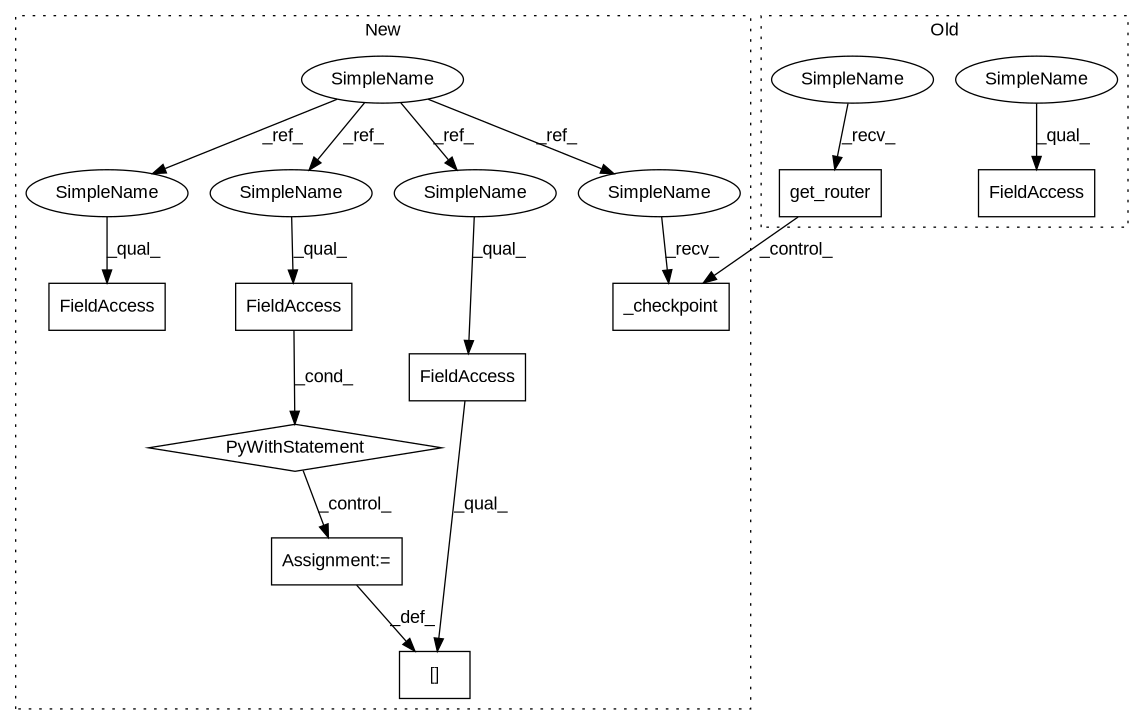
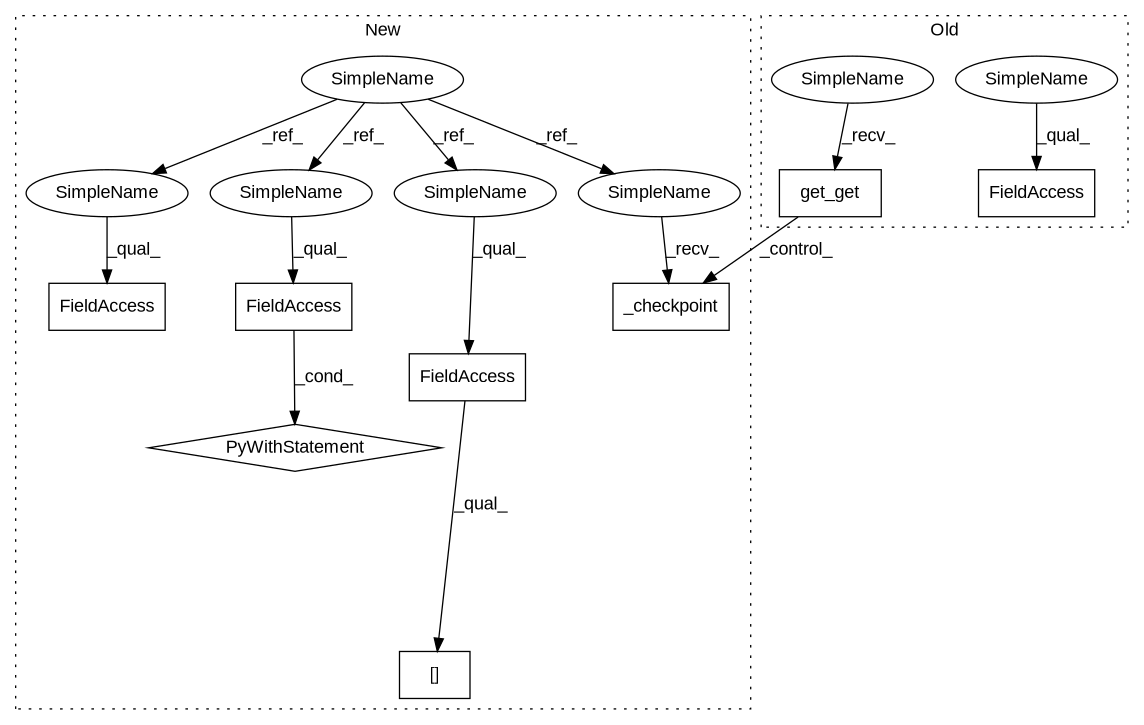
  digraph {
    fontname="Liberation Sans"
    node [a=42 fontname="Liberation Sans" l=4 s=10165 shape=box]
    edge [fontname="Liberation Sans"]
-   n1 [a=32 l=12 label=get_router s=10327]
+   n1 [a=32 l=12 label=get_get s=10327]
    n2 [a=22 l=18 label=FieldAccess]
    n3 [label=SimpleName shape=ellipse]
    n4 [label=SimpleName s=10322 shape=ellipse]
    n5 [a=2 l="14,1" label="[]" s="13578,13603"]
    n6 [a=22 l=13 label=FieldAccess s=13578]
    n7 [label=SimpleName s=13282 shape=ellipse]
    n8 [a=22 l=15 label=FieldAccess s=13446]
    n9 [a=32 l=13 label=_checkpoint s=13777]
    n10 [a=104 l="10,2" label=PyWithStatement s="13436,13461" shape=diamond]
    n11 [a=22 l=11 label=FieldAccess s=13873]
-   n12 [a=7 l=8 label="Assignment:=" s=13604]
    n13 [label=SimpleName s=13873 shape=ellipse]
    n14 [label=SimpleName s=13446 shape=ellipse]
    n15 [label=SimpleName s=13772 shape=ellipse]
    n16 [label=SimpleName s=13578 shape=ellipse]
    subgraph cluster_1 {
      label=Old
      style=dotted
      n1
      n2
      n3
      n4
    }
    subgraph cluster_2 {
      label=New
      style=dotted
      n5
      n6
      n7
      n8
      n9
      n10
      n11
-     n12
      n13
      n14
      n15
      n16
    }
    n1 -> n9 [label=_control_]
    n3 -> n2 [label=_qual_]
    n4 -> n1 [label=_recv_]
    n6 -> n5 [label=_qual_]
    n7 -> n13 [label=_ref_]
    n7 -> n14 [label=_ref_]
    n7 -> n15 [label=_ref_]
    n7 -> n16 [label=_ref_]
    n8 -> n10 [label=_cond_]
-   n10 -> n12 [label=_control_]
-   n12 -> n5 [label=_def_]
    n13 -> n11 [label=_qual_]
    n14 -> n8 [label=_qual_]
    n15 -> n9 [label=_recv_]
    n16 -> n6 [label=_qual_]
  }
